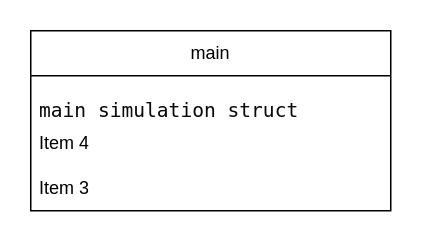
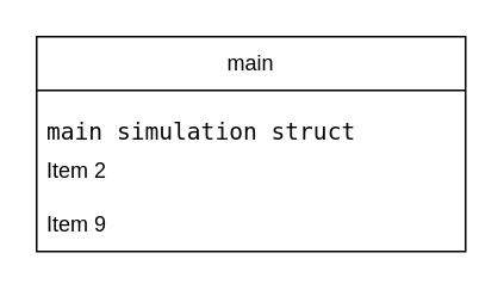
  <mxCell id="0" />
  <mxCell id="1" parent="0" />
  <mxCell id="2" value="main" style="swimlane;fontStyle=0;childLayout=stackLayout;horizontal=1;startSize=30;horizontalStack=0;resizeParent=1;resizeParentMax=0;resizeLast=0;collapsible=1;marginBottom=0;whiteSpace=wrap;html=1;" vertex="1" parent="1"><mxGeometry x="20" y="20" width="240" height="120" as="geometry" /></mxCell>
  <mxCell id="3" value="&lt;pre style=&quot;background-color:#ffffff;color:#080808;font-family:'JetBrains Mono',monospace;font-size:9.8pt;&quot;&gt;main_simulation_struct&lt;/pre&gt;" style="text;strokeColor=none;fillColor=none;align=left;verticalAlign=middle;spacingLeft=4;spacingRight=4;overflow=hidden;points=[[0,0.5],[1,0.5]];portConstraint=eastwest;rotatable=0;whiteSpace=wrap;html=1;" vertex="1" parent="2"><mxGeometry y="30" width="240" height="30" as="geometry" /></mxCell>
- <mxCell id="4" value="Item 4" style="text;strokeColor=none;fillColor=none;align=left;verticalAlign=middle;spacingLeft=4;spacingRight=4;overflow=hidden;points=[[0,0.5],[1,0.5]];portConstraint=eastwest;rotatable=0;whiteSpace=wrap;html=1;" vertex="1" parent="2"><mxGeometry y="60" width="240" height="30" as="geometry" /></mxCell>
- <mxCell id="5" value="Item 3" style="text;strokeColor=none;fillColor=none;align=left;verticalAlign=middle;spacingLeft=4;spacingRight=4;overflow=hidden;points=[[0,0.5],[1,0.5]];portConstraint=eastwest;rotatable=0;whiteSpace=wrap;html=1;" vertex="1" parent="2"><mxGeometry y="90" width="240" height="30" as="geometry" /></mxCell>
+ <mxCell id="4" value="Item 2" style="text;strokeColor=none;fillColor=none;align=left;verticalAlign=middle;spacingLeft=4;spacingRight=4;overflow=hidden;points=[[0,0.5],[1,0.5]];portConstraint=eastwest;rotatable=0;whiteSpace=wrap;html=1;" vertex="1" parent="2"><mxGeometry y="60" width="240" height="30" as="geometry" /></mxCell>
+ <mxCell id="5" value="Item 9" style="text;strokeColor=none;fillColor=none;align=left;verticalAlign=middle;spacingLeft=4;spacingRight=4;overflow=hidden;points=[[0,0.5],[1,0.5]];portConstraint=eastwest;rotatable=0;whiteSpace=wrap;html=1;" vertex="1" parent="2"><mxGeometry y="90" width="240" height="30" as="geometry" /></mxCell>
